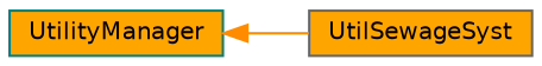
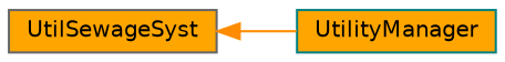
  digraph {
    rankdir=LR
    node [fillcolor=orange fontname=Helvetica fontsize=10 shape=record style=filled]
    n1 [color=gray40 fontcolor=black height=0.2 label=UtilSewageSyst width=0.4]
    n2 [color=teal height=0.2 label=UtilityManager width=0.4]
-   n2 -> n1 [color=darkorange dir=back fontname=Helvetica fontsize=10 labelfontname=Helvetica labelfontsize=10 style=solid]
+   n1 -> n2 [color=darkorange dir=back fontname=Helvetica fontsize=10 labelfontname=Helvetica labelfontsize=10 style=solid]
  }
